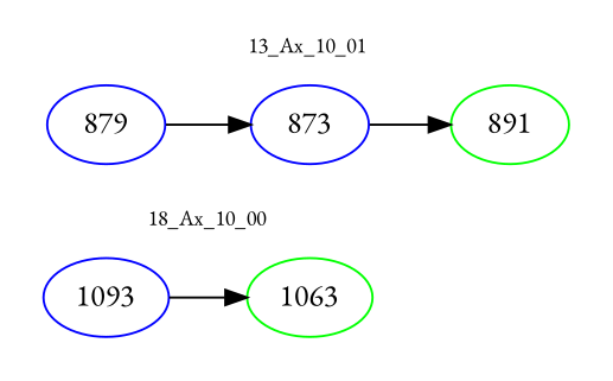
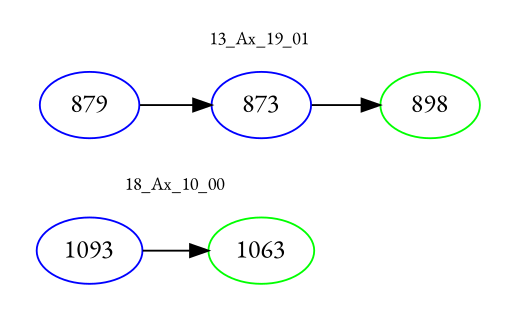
  digraph {
    fontname="EB Garamond"
    rankdir=LR
    node [color=blue fontname="EB Garamond"]
    edge [color=black fontname="EB Garamond"]
    n1 [label=1093]
    n2 [color=green label=1063]
    n3 [label=879]
    n4 [label=873]
-   n5 [color=green label=891]
+   n5 [color=green label=898]
    subgraph cluster_1 {
      color=white
      fontsize=10
      label="18_Ax_10_00"
      n1
      n2
    }
    subgraph cluster_2 {
      color=white
      fontsize=10
-     label="13_Ax_10_01"
+     label="13_Ax_19_01"
      n3
      n4
      n5
    }
    n1 -> n2
    n3 -> n4
    n4 -> n5
  }
